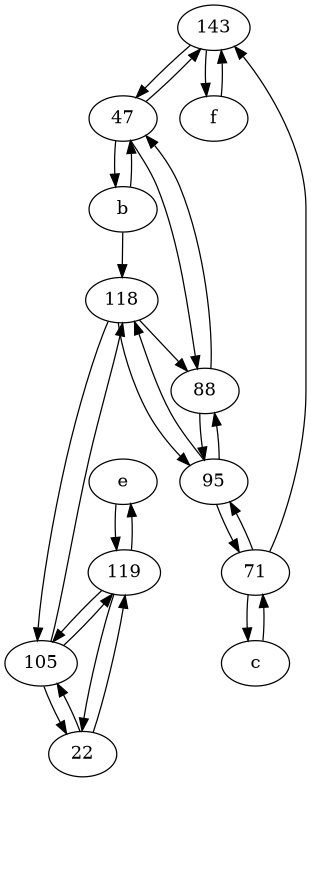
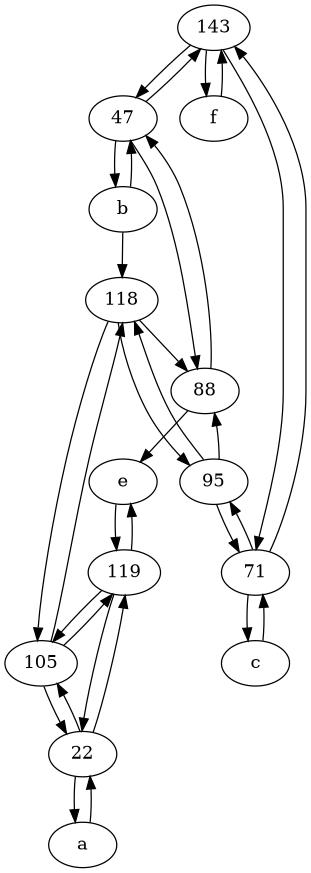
  digraph {
    143
    47
    f
    71
    88
    b
    c
    95
    118
    105
    22
    119
+   a
    e
    143 -> 47
    143 -> f
+   143 -> 71
    47 -> 143
    47 -> 88
    47 -> b
    f -> 143
    71 -> 143
    71 -> c
    71 -> 95
    88 -> 47
-   88 -> 95
+   88 -> e
    b -> 47
    b -> 118
    c -> 71
    95 -> 71
    95 -> 88
    95 -> 118
    118 -> 88
    118 -> 95
    118 -> 105
    105 -> 118
    105 -> 22
    105 -> 119
    22 -> 105
    22 -> 119
+   22 -> a
    119 -> 105
    119 -> 22
    119 -> e
+   a -> 22
    e -> 119
  }
